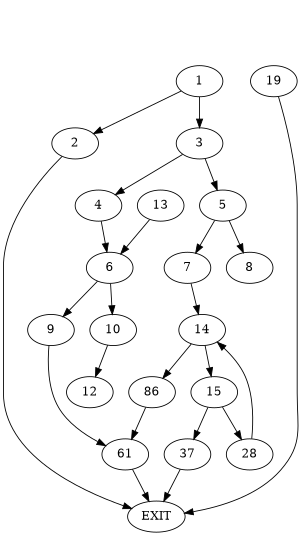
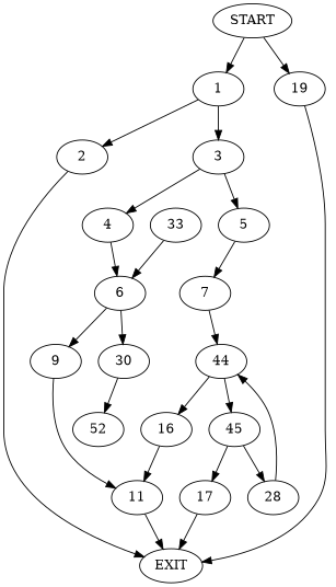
  digraph {
+   n1 [label=START]
    1
    19
    2
    3
    n6 [label=EXIT]
    4
    5
    6
    7
-   8
    9
-   10
-   14
-   11 [label=61]
-   12
-   15
-   16 [label=86]
-   13
-   17 [label=37]
+   10 [label=30]
+   14 [label=44]
+   11
+   12 [label=52]
+   15 [label=45]
+   16
+   13 [label=33]
+   17
    n21 [label=28]
+   n1 -> 1
+   n1 -> 19
    1 -> 2
    1 -> 3
    19 -> n6
    2 -> n6
    3 -> 4
    3 -> 5
    4 -> 6
    5 -> 7
-   5 -> 8
    6 -> 9
    6 -> 10
    7 -> 14
    9 -> 11
    10 -> 12
    14 -> 15
    14 -> 16
    11 -> n6
    15 -> 17
    15 -> n21
    16 -> 11
    13 -> 6
    17 -> n6
    n21 -> 14
  }
